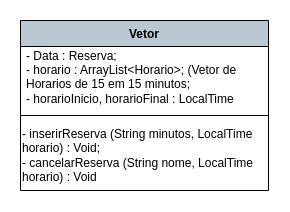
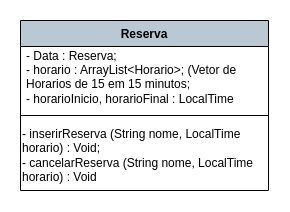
  <mxCell id="0" />
  <mxCell id="1" parent="0" />
- <mxCell id="2" value="Vetor" style="swimlane;fontStyle=1;align=center;verticalAlign=top;childLayout=stackLayout;horizontal=1;startSize=26;horizontalStack=0;resizeParent=1;resizeParentMax=0;resizeLast=0;collapsible=1;marginBottom=0;whiteSpace=wrap;html=1;fillColor=#BAC8D3;" vertex="1" parent="1"><mxGeometry x="20" y="20" width="248" height="170" as="geometry" /></mxCell>
+ <mxCell id="2" value="Reserva" style="swimlane;fontStyle=1;align=center;verticalAlign=top;childLayout=stackLayout;horizontal=1;startSize=26;horizontalStack=0;resizeParent=1;resizeParentMax=0;resizeLast=0;collapsible=1;marginBottom=0;whiteSpace=wrap;html=1;fillColor=#BAC8D3;" vertex="1" parent="1"><mxGeometry x="20" y="20" width="248" height="170" as="geometry" /></mxCell>
  <mxCell id="3" value="- Data : Reserva;&lt;div&gt;- horario : ArrayList&amp;lt;Horario&amp;gt;; (Vetor de Horarios de 15 em 15 minutos;&lt;/div&gt;&lt;div&gt;- horarioInicio, horarioFinal : LocalTime&lt;/div&gt;&lt;div&gt;&lt;br&gt;&lt;/div&gt;&lt;div&gt;&lt;br&gt;&lt;/div&gt;" style="text;strokeColor=none;fillColor=none;align=left;verticalAlign=middle;spacingLeft=4;spacingRight=4;overflow=hidden;rotatable=0;points=[[0,0.5],[1,0.5]];portConstraint=eastwest;whiteSpace=wrap;html=1;" vertex="1" parent="2"><mxGeometry y="26" width="248" height="64" as="geometry" /></mxCell>
  <mxCell id="4" value="" style="line;strokeWidth=1;fillColor=none;align=left;verticalAlign=middle;spacingTop=-1;spacingLeft=3;spacingRight=3;rotatable=0;labelPosition=right;points=[];portConstraint=eastwest;strokeColor=inherit;" vertex="1" parent="2"><mxGeometry y="90" width="248" height="10" as="geometry" /></mxCell>
- <mxCell id="5" value="- inserirReserva (String minutos,&amp;nbsp;&lt;span style=&quot;background-color: initial;&quot;&gt;LocalTime&lt;/span&gt;&lt;div&gt;&lt;span style=&quot;background-color: initial;&quot;&gt;horario) : Void;&lt;/span&gt;&lt;div&gt;&lt;div&gt;- cancelarReserva (String nome, LocalTime&lt;/div&gt;&lt;div&gt;horario) : Void&lt;/div&gt;&lt;/div&gt;&lt;/div&gt;" style="text;html=1;align=left;verticalAlign=middle;resizable=0;points=[];autosize=1;strokeColor=none;fillColor=none;" vertex="1" parent="2"><mxGeometry y="100" width="248" height="70" as="geometry" /></mxCell>
+ <mxCell id="5" value="- inserirReserva (String nome,&amp;nbsp;&lt;span style=&quot;background-color: initial;&quot;&gt;LocalTime&lt;/span&gt;&lt;div&gt;&lt;span style=&quot;background-color: initial;&quot;&gt;horario) : Void;&lt;/span&gt;&lt;div&gt;&lt;div&gt;- cancelarReserva (String nome, LocalTime&lt;/div&gt;&lt;div&gt;horario) : Void&lt;/div&gt;&lt;/div&gt;&lt;/div&gt;" style="text;html=1;align=left;verticalAlign=middle;resizable=0;points=[];autosize=1;strokeColor=none;fillColor=none;" vertex="1" parent="2"><mxGeometry y="100" width="248" height="70" as="geometry" /></mxCell>
